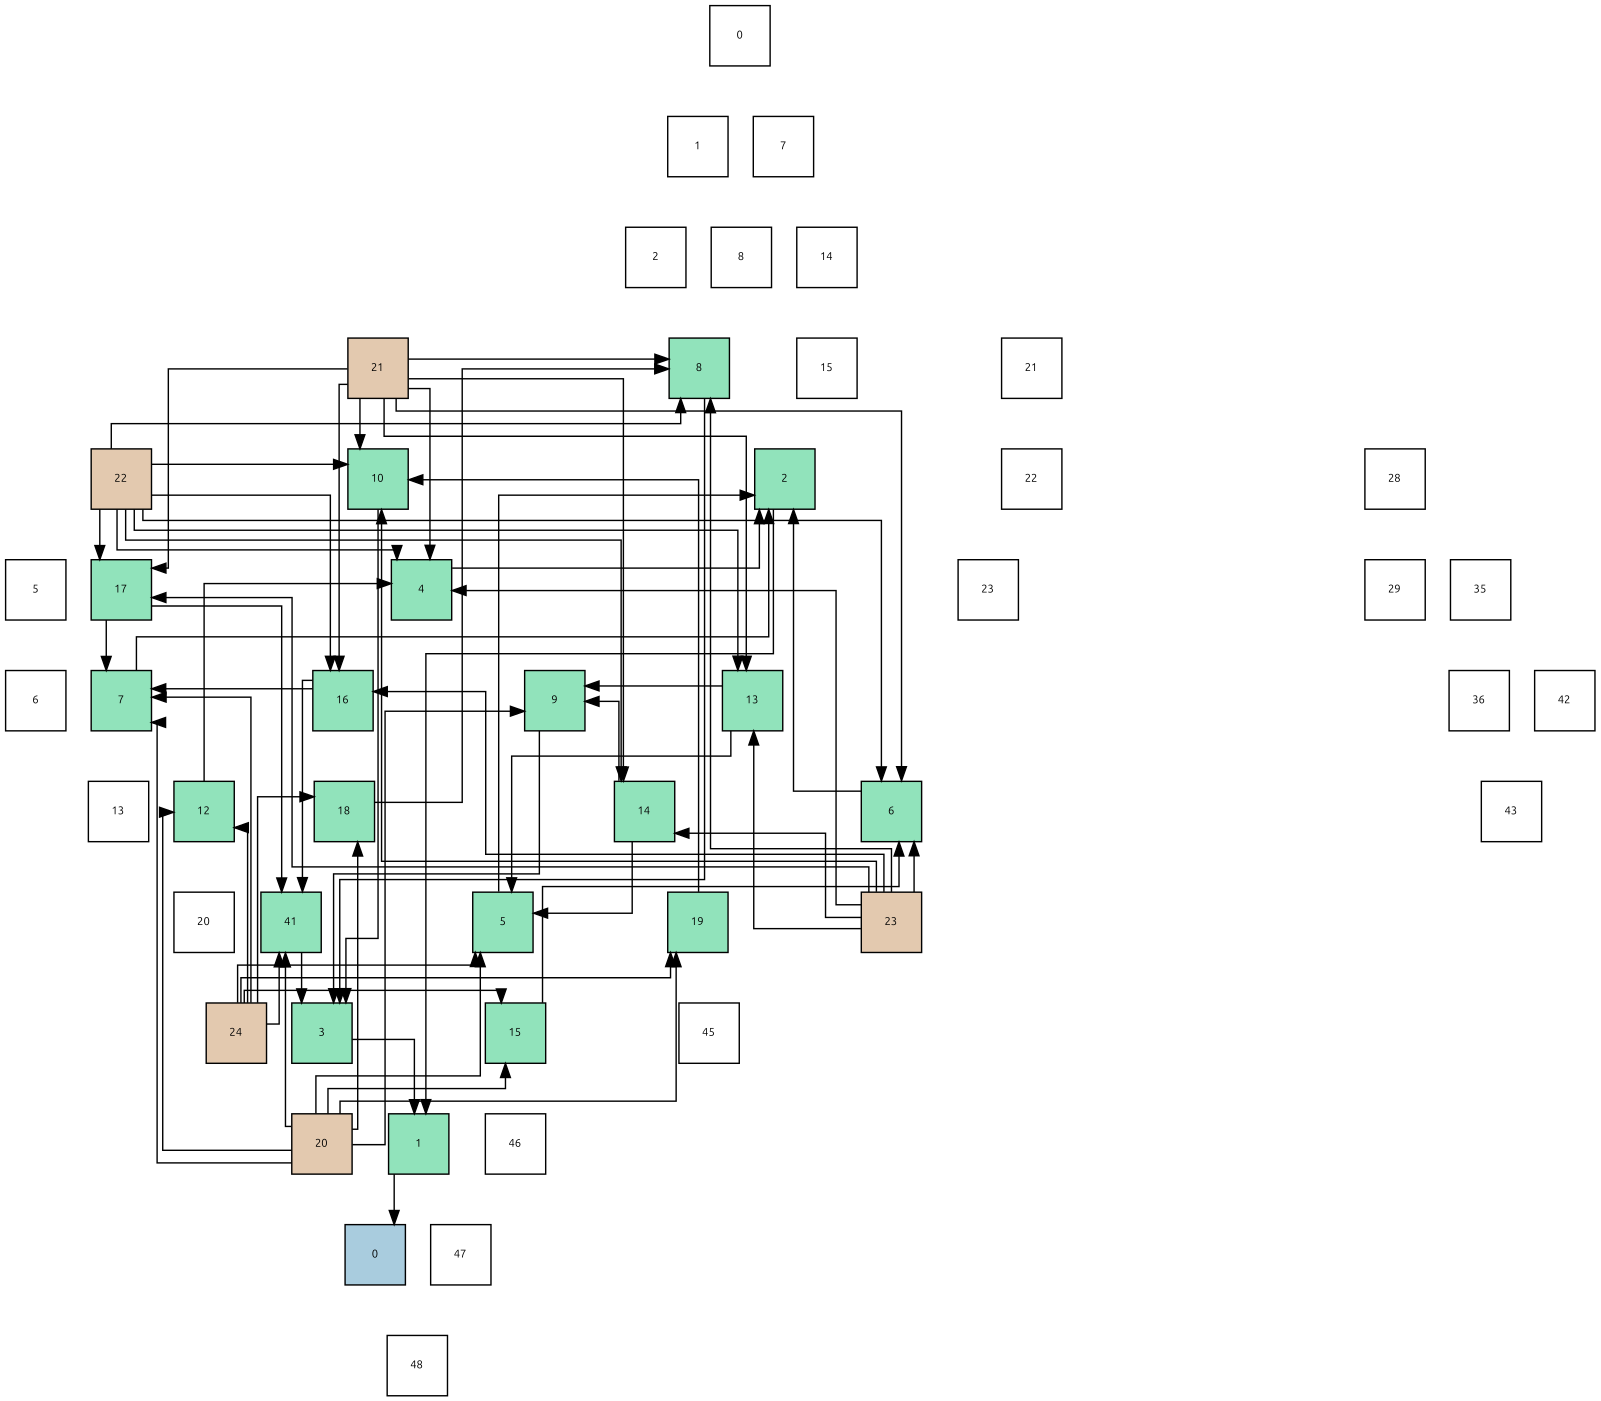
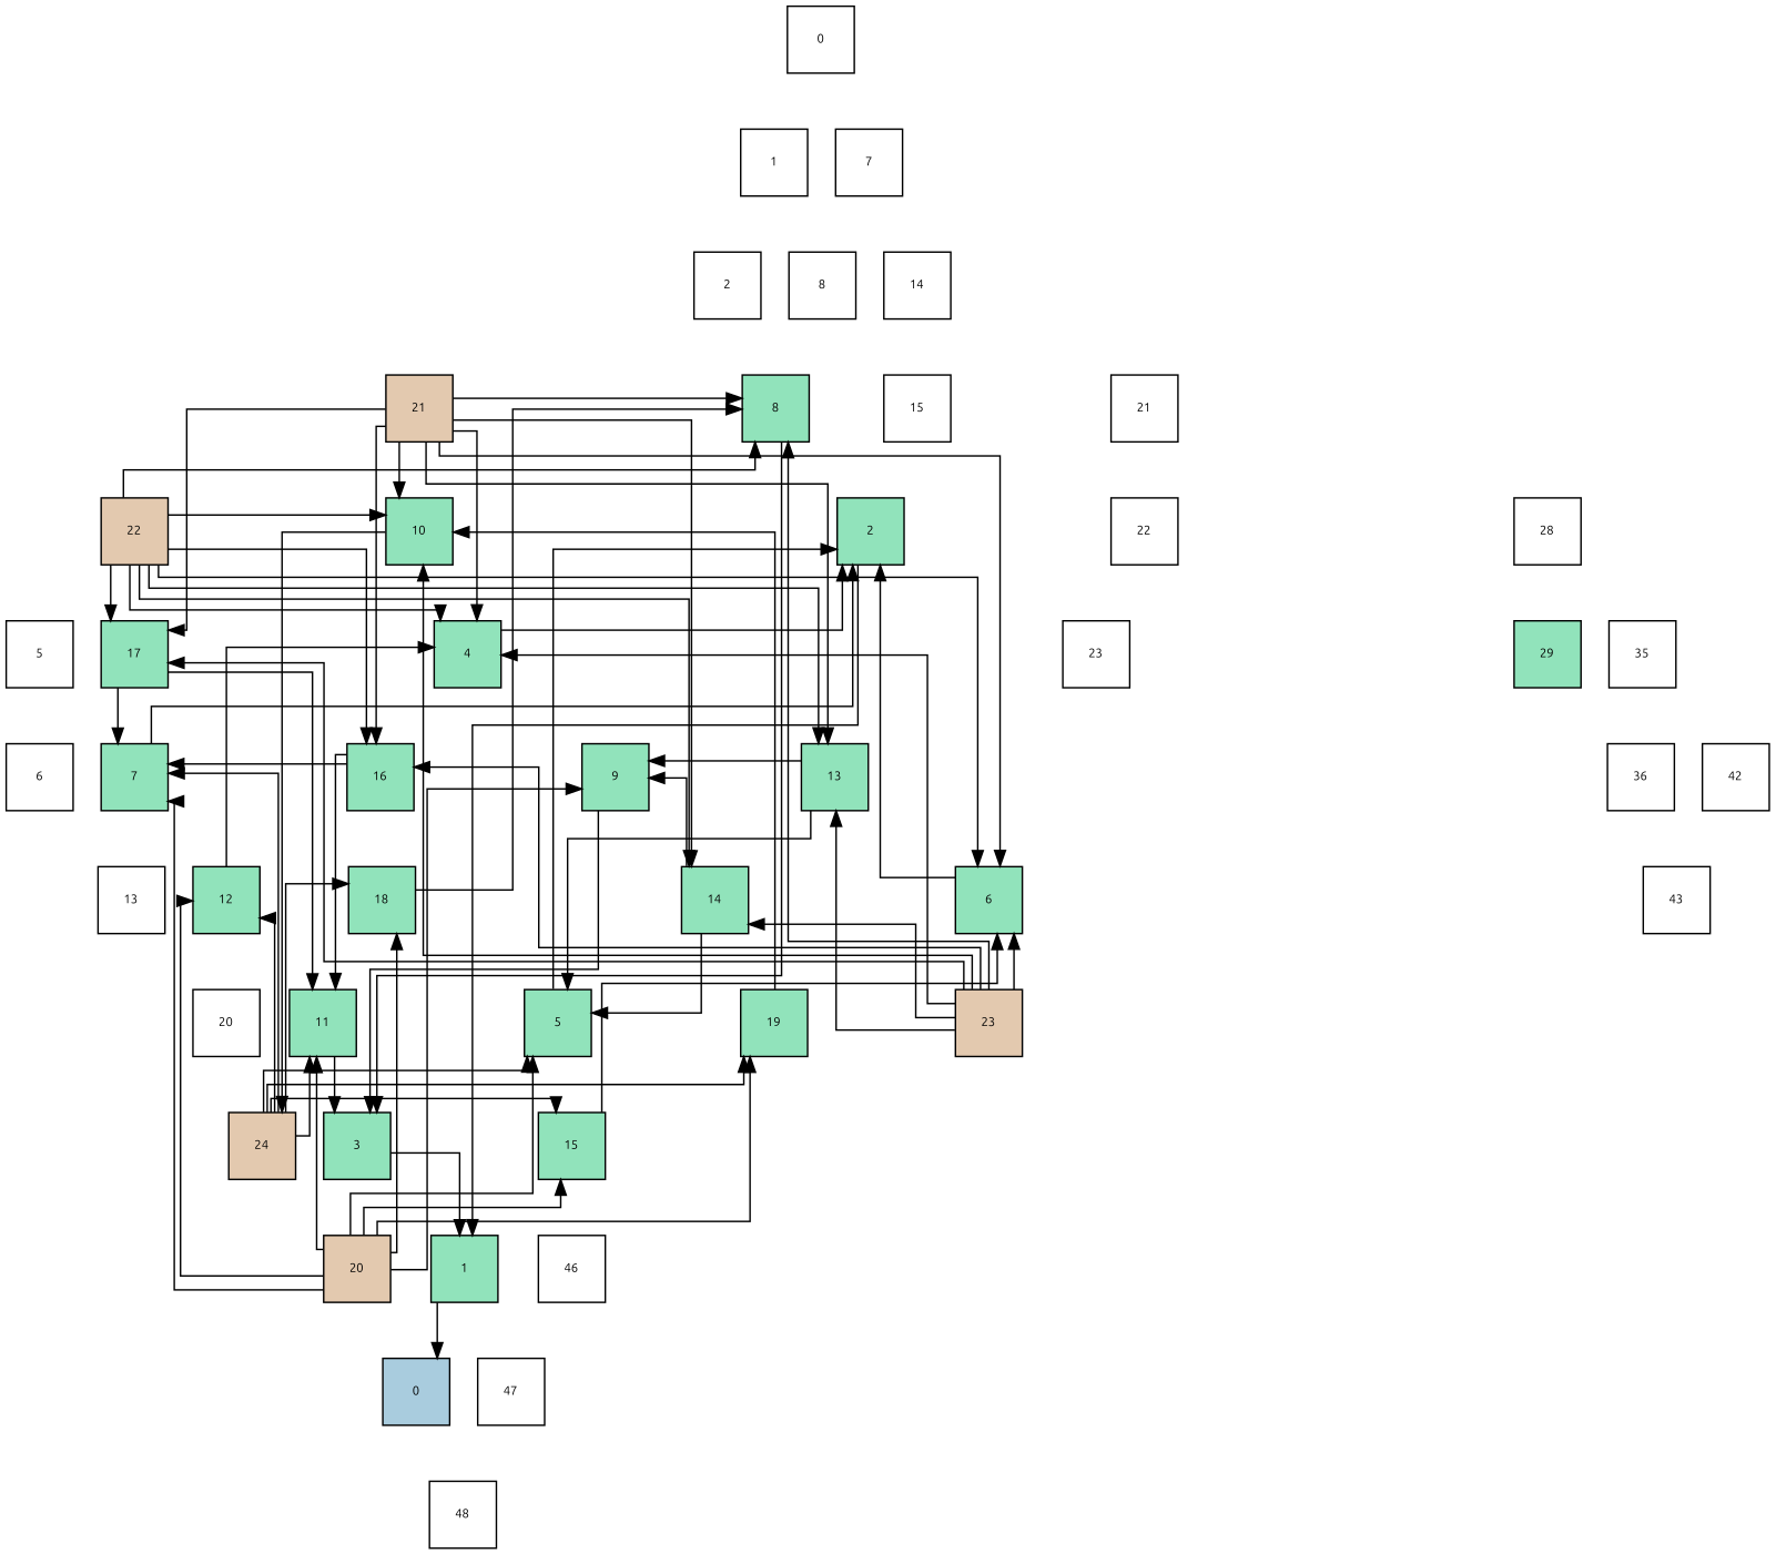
  digraph {
    fontname=Ubuntu
    rank=same
    rankdir=TB
    splines=ortho
    node [fillcolor="#ffffff" fixedsize=true fontname=Ubuntu fontsize=8 shape=square style=filled]
    edge [constraint=true fontname=Ubuntu style=invis]
    n1 [label=0 width=0.6]
    n2 [label=1 width=0.6]
    n3 [label=7 width=0.6]
    n4 [label=2 width=0.6]
    n5 [label=8 width=0.6]
    n6 [label=14 width=0.6]
    n7 [fillcolor="#e3c9af" label=21 width=0.6]
    n8 [fillcolor="#91e3bb" label=8 width=0.6]
    n9 [label=15 width=0.6]
    n10 [fillcolor="#e3c9af" label=22 width=0.6]
    n11 [fillcolor="#91e3bb" label=10 width=0.6]
    n12 [fillcolor="#91e3bb" label=17 width=0.6]
    n13 [fillcolor="#91e3bb" label=4 width=0.6]
    n14 [fillcolor="#91e3bb" label=16 width=0.6]
    n15 [fillcolor="#91e3bb" label=13 width=0.6]
    n16 [fillcolor="#91e3bb" label=14 width=0.6]
    n17 [fillcolor="#91e3bb" label=6 width=0.6]
    n18 [fillcolor="#91e3bb" label=2 width=0.6]
    n19 [fillcolor="#91e3bb" label=3 width=0.6]
    n20 [label=5 width=0.6]
    n21 [fillcolor="#91e3bb" label=7 width=0.6]
-   n22 [fillcolor="#91e3bb" label=41 width=0.6]
+   n22 [fillcolor="#91e3bb" label=11 width=0.6]
    n23 [fillcolor="#91e3bb" label=9 width=0.6]
    n24 [fillcolor="#91e3bb" label=12 width=0.6]
    n25 [fillcolor="#91e3bb" label=18 width=0.6]
    n26 [fillcolor="#91e3bb" label=5 width=0.6]
    n27 [fillcolor="#91e3bb" label=19 width=0.6]
    n28 [fillcolor="#e3c9af" label=23 width=0.6]
    n29 [label=6 width=0.6]
    n30 [label=13 width=0.6]
    n31 [label=20 width=0.6]
    n32 [label=21 width=0.6]
    n33 [label=22 width=0.6]
    n34 [label=23 width=0.6]
    n35 [fillcolor="#91e3bb" label=1 width=0.6]
    n36 [fillcolor="#e3c9af" label=20 width=0.6]
    n37 [fillcolor="#e3c9af" label=24 width=0.6]
    n38 [label=28 width=0.6]
-   n39 [label=29 width=0.6]
+   n39 [fillcolor="#91e3bb" label=29 width=0.6]
    n40 [fillcolor="#a9ccde" label=0 width=0.6]
    n41 [label=47 width=0.6]
    n42 [fillcolor="#91e3bb" label=15 width=0.6]
    n43 [label=35 width=0.6]
    n44 [label=36 width=0.6]
-   n45 [label=45 width=0.6]
    n46 [label=46 width=0.6]
    n47 [label=42 width=0.6]
    n48 [label=43 width=0.6]
    n49 [label=48 width=0.6]
    n1 -> n2
    n1 -> n3
    n2 -> n4
    n2 -> n5
    n3 -> n5
    n3 -> n6
    n4 -> n7
    n4 -> n8
    n5 -> n8
    n5 -> n9
    n6 -> n9
    n6 -> n32
    n7 -> n8 [constraint=false style=vis]
    n7 -> n10
    n7 -> n11 [constraint=false style=vis]
    n7 -> n11
    n7 -> n12 [constraint=false style=vis]
    n7 -> n13 [constraint=false style=vis]
    n7 -> n14 [constraint=false style=vis]
    n7 -> n15 [constraint=false style=vis]
    n7 -> n16 [constraint=false style=vis]
    n7 -> n17 [constraint=false style=vis]
    n8 -> n11
    n8 -> n18
    n8 -> n19 [constraint=false style=vis]
    n9 -> n18
    n9 -> n33
    n10 -> n8 [constraint=false style=vis]
    n10 -> n11 [constraint=false style=vis]
    n10 -> n12 [constraint=false style=vis]
    n10 -> n12
    n10 -> n13 [constraint=false style=vis]
    n10 -> n14 [constraint=false style=vis]
    n10 -> n15 [constraint=false style=vis]
    n10 -> n16 [constraint=false style=vis]
    n10 -> n17 [constraint=false style=vis]
    n10 -> n20
    n11 -> n12
    n11 -> n13
-   n11 -> n19 [constraint=false style=vis]
+   n11 -> n37 [constraint=false style=vis]
    n12 -> n14
    n12 -> n21 [constraint=false style=vis]
    n12 -> n21
    n12 -> n22 [constraint=false style=vis]
    n13 -> n14
    n13 -> n18 [constraint=false style=vis]
    n13 -> n23
    n14 -> n21 [constraint=false style=vis]
    n14 -> n22 [constraint=false style=vis]
    n14 -> n24
    n14 -> n25
    n15 -> n16
    n15 -> n17
    n15 -> n23 [constraint=false style=vis]
    n15 -> n26 [constraint=false style=vis]
    n16 -> n23 [constraint=false style=vis]
    n16 -> n26 [constraint=false style=vis]
    n16 -> n26
    n16 -> n27
    n17 -> n18 [constraint=false style=vis]
    n17 -> n27
    n17 -> n28
    n18 -> n13
    n18 -> n34
    n18 -> n35 [constraint=false style=vis]
    n19 -> n35 [constraint=false style=vis]
    n19 -> n35
    n19 -> n36
    n20 -> n21
    n20 -> n29
    n21 -> n18 [constraint=false style=vis]
    n21 -> n24
    n21 -> n30
    n22 -> n19 [constraint=false style=vis]
    n22 -> n19
    n22 -> n37
    n23 -> n16
    n23 -> n19 [constraint=false style=vis]
    n23 -> n25
    n24 -> n13 [constraint=false style=vis]
    n24 -> n22
    n24 -> n31
    n25 -> n8 [constraint=false style=vis]
    n25 -> n22
    n25 -> n26
    n26 -> n18 [constraint=false style=vis]
    n26 -> n19
    n26 -> n42
    n27 -> n11 [constraint=false style=vis]
    n27 -> n42
-   n27 -> n45
    n28 -> n8 [constraint=false style=vis]
    n28 -> n11 [constraint=false style=vis]
    n28 -> n12 [constraint=false style=vis]
    n28 -> n13 [constraint=false style=vis]
    n28 -> n14 [constraint=false style=vis]
    n28 -> n15 [constraint=false style=vis]
    n28 -> n16 [constraint=false style=vis]
    n28 -> n17 [constraint=false style=vis]
-   n28 -> n45
    n29 -> n30
    n30 -> n31
    n31 -> n37
    n32 -> n33
    n32 -> n38
    n33 -> n34
    n33 -> n39
    n34 -> n15
    n34 -> n23
    n35 -> n40 [constraint=false style=vis]
    n35 -> n40
    n35 -> n41
    n36 -> n21 [constraint=false style=vis]
    n36 -> n22 [constraint=false style=vis]
    n36 -> n23 [constraint=false style=vis]
    n36 -> n24 [constraint=false style=vis]
    n36 -> n25 [constraint=false style=vis]
    n36 -> n26 [constraint=false style=vis]
    n36 -> n27 [constraint=false style=vis]
    n36 -> n40
    n36 -> n42 [constraint=false style=vis]
    n37 -> n21 [constraint=false style=vis]
    n37 -> n22 [constraint=false style=vis]
    n37 -> n24 [constraint=false style=vis]
    n37 -> n25 [constraint=false style=vis]
    n37 -> n26 [constraint=false style=vis]
    n37 -> n27 [constraint=false style=vis]
    n37 -> n36
    n37 -> n42 [constraint=false style=vis]
    n38 -> n39
    n38 -> n43
    n39 -> n15
    n39 -> n44
    n40 -> n49
    n41 -> n49
    n42 -> n17 [constraint=false style=vis]
    n42 -> n35
    n42 -> n46
    n43 -> n44
    n43 -> n47
    n44 -> n17
    n44 -> n48
-   n45 -> n46
    n46 -> n41
    n47 -> n48
    n48 -> n28
  }
